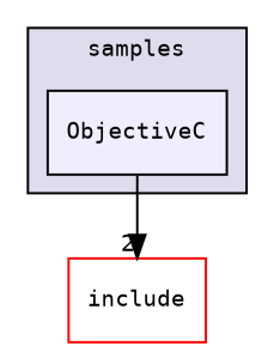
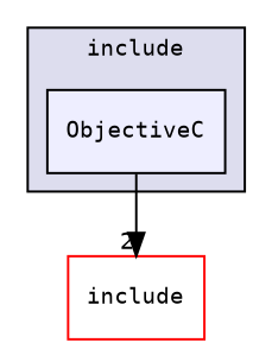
  digraph {
    compound=true
    fontname="DejaVu Sans Mono"
    node [fontname="DejaVu Sans Mono" fontsize=10 shape=box]
    n1 [fillcolor="#eeeeff" label=ObjectiveC pencolor=black style=filled]
    n2 [color=red label=include]
    subgraph cluster_1 {
      bgcolor="#ddddee"
      fontsize=10
-     label=samples
+     label=include
      pencolor=black
      n1
    }
    n1 -> n2 [headlabel=2 labeldistance=1.5 labelfontname=Helvetica labelfontsize=10 fontname="DejaVu Sans Mono"]
  }
